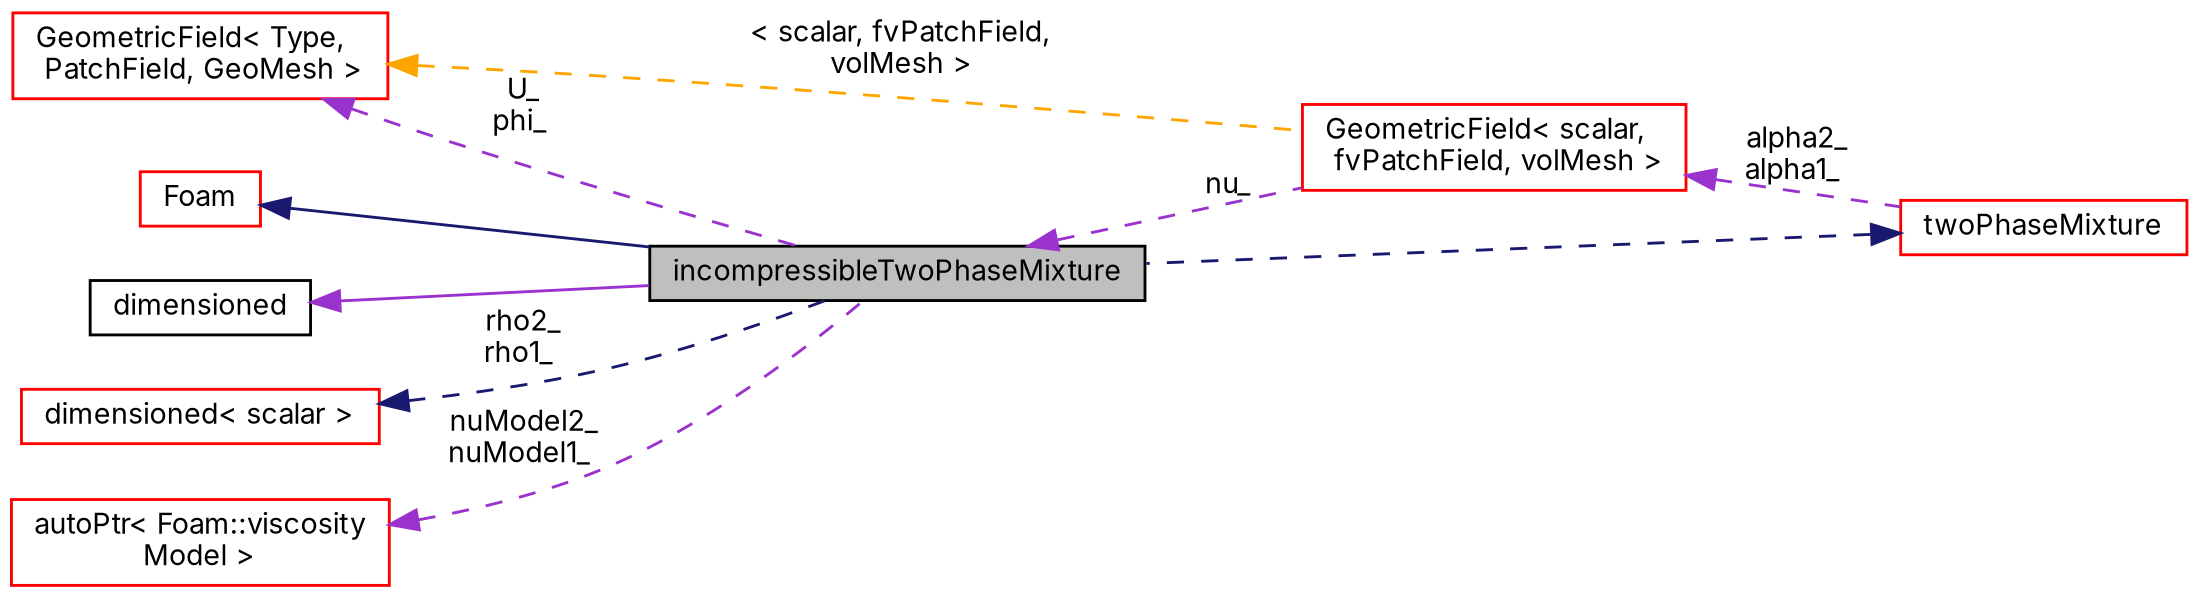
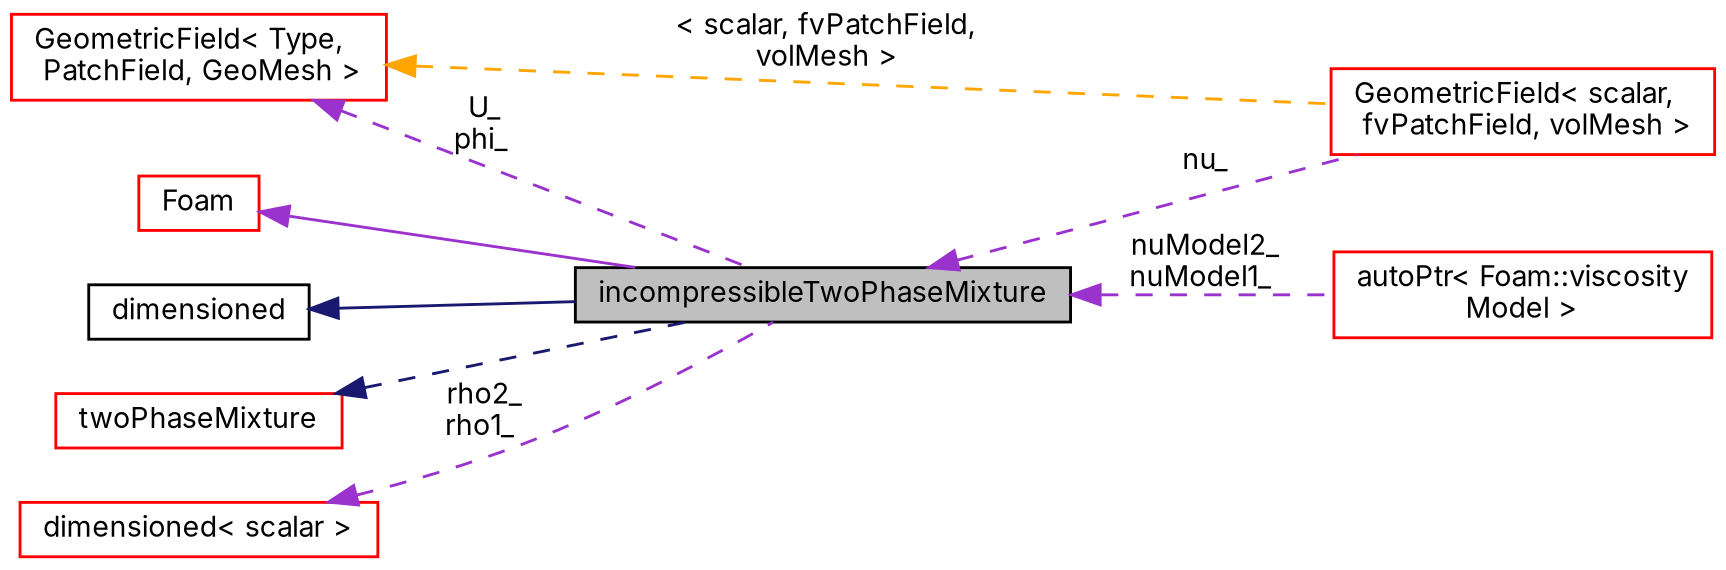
  digraph {
    fontname=Inter
    rankdir=LR
    node [color=red fontname=Inter fontsize=10 shape=record]
    edge [color=darkorchid3 dir=back fontname=Inter fontsize=10 labelfontname=Helvetica labelfontsize=10 style=dashed]
    n1 [color=black fillcolor=grey75 fontcolor=black height=0.2 label=incompressibleTwoPhaseMixture style=filled width=0.4]
    n2 [height=0.2 label="GeometricField\< scalar,\l fvPatchField, volMesh \>" width=0.4]
    n3 [height=0.2 label=Foam width=0.4]
    n4 [color=black height=0.2 label=dimensioned width=0.4]
    n5 [height=0.2 label=twoPhaseMixture width=0.4]
    n6 [height=0.2 label="GeometricField\< Type,\l PatchField, GeoMesh \>" width=0.4]
    n7 [height=0.2 label="dimensioned\< scalar \>" width=0.4]
    n8 [height=0.2 label="autoPtr\< Foam::viscosity\lModel \>" width=0.4]
    n1 -> n2 [label=" nu_"]
-   n2 -> n5 [label=" alpha2_\nalpha1_"]
-   n3 -> n1 [color=midnightblue style=solid]
-   n4 -> n1 [style=solid]
+   n3 -> n1 [style=solid]
+   n4 -> n1 [color=midnightblue style=solid]
    n5 -> n1 [color=midnightblue]
    n6 -> n1 [label=" U_\nphi_"]
    n6 -> n2 [color=orange label=" \< scalar, fvPatchField,\l volMesh \>"]
-   n7 -> n1 [color=midnightblue label=" rho2_\nrho1_"]
-   n8 -> n1 [label=" nuModel2_\nnuModel1_"]
+   n7 -> n1 [label=" rho2_\nrho1_"]
+   n1 -> n8 [label=" nuModel2_\nnuModel1_"]
  }
